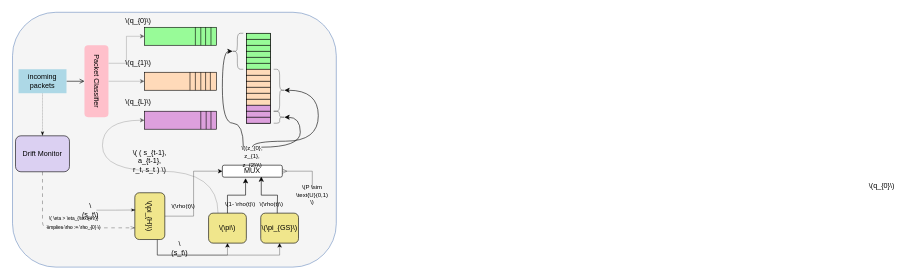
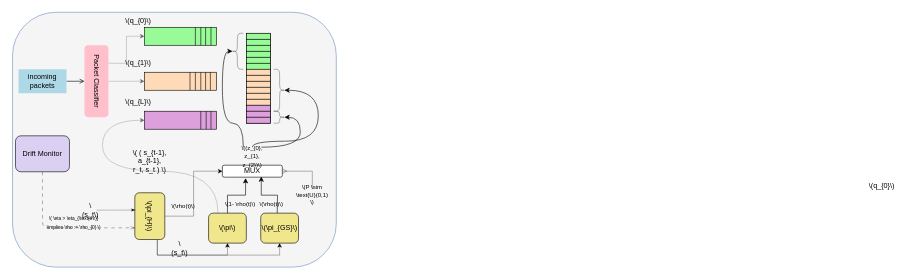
  <mxCell id="0" />
  <mxCell id="1" parent="0" />
  <mxCell id="2" value="" style="rounded=1;whiteSpace=wrap;html=1;fillColor=#f5f5f5;strokeColor=#6c8ebf;arcSize=17;gradientColor=none;" parent="1" vertex="1"><mxGeometry x="20" y="20" width="540" height="425" as="geometry" /></mxCell>
  <mxCell id="3" style="edgeStyle=orthogonalEdgeStyle;rounded=0;orthogonalLoop=1;jettySize=auto;html=1;exitX=1;exitY=0.5;exitDx=0;exitDy=0;entryX=0.5;entryY=1;entryDx=0;entryDy=0;endArrow=open;" parent="1" source="5" target="8" edge="1"><mxGeometry relative="1" as="geometry" /></mxCell>
- <mxCell id="4" style="edgeStyle=orthogonalEdgeStyle;rounded=0;orthogonalLoop=1;jettySize=auto;html=1;exitX=0.5;exitY=1;exitDx=0;exitDy=0;entryX=0.5;entryY=0;entryDx=0;entryDy=0;dashed=1;dashPattern=1 1;strokeWidth=0.5;endArrow=classicThin;endFill=1;" parent="1" source="5" target="55" edge="1"><mxGeometry relative="1" as="geometry" /></mxCell>
  <mxCell id="5" value="incoming packets" style="rounded=0;whiteSpace=wrap;html=1;fillColor=#add8e6;strokeColor=none;" parent="1" vertex="1"><mxGeometry x="30" y="115" width="80" height="40" as="geometry" /></mxCell>
  <mxCell id="6" style="edgeStyle=orthogonalEdgeStyle;rounded=0;orthogonalLoop=1;jettySize=auto;html=1;exitX=0.5;exitY=0;exitDx=0;exitDy=0;entryX=0;entryY=0.5;entryDx=0;entryDy=0;strokeWidth=0.5;fillColor=#f5f5f5;strokeColor=#666666;" parent="1" source="8" target="10" edge="1"><mxGeometry relative="1" as="geometry" /></mxCell>
  <mxCell id="7" style="edgeStyle=orthogonalEdgeStyle;rounded=0;orthogonalLoop=1;jettySize=auto;html=1;exitX=0.25;exitY=0;exitDx=0;exitDy=0;entryX=0;entryY=0.5;entryDx=0;entryDy=0;strokeWidth=0.5;fillColor=#f5f5f5;strokeColor=#666666;" parent="1" source="8" target="9" edge="1"><mxGeometry relative="1" as="geometry" /></mxCell>
  <mxCell id="8" value="Packet Classifier" style="rounded=1;whiteSpace=wrap;html=1;rotation=90;fillColor=#ffc0cb;strokeColor=none;" parent="1" vertex="1"><mxGeometry x="100" y="115" width="120" height="40" as="geometry" /></mxCell>
  <mxCell id="9" value="" style="rounded=0;whiteSpace=wrap;html=1;fillColor=#98fb98;strokeColor=default;" parent="1" vertex="1"><mxGeometry x="240" y="45" width="120" height="30" as="geometry" /></mxCell>
  <mxCell id="10" value="" style="rounded=0;whiteSpace=wrap;html=1;fillColor=#ffdab9;strokeColor=default;" parent="1" vertex="1"><mxGeometry x="240" y="120" width="120" height="30" as="geometry" /></mxCell>
  <mxCell id="11" value="" style="rounded=0;whiteSpace=wrap;html=1;fillColor=#dda0dd;strokeColor=default;fontColor=#ffffff;" parent="1" vertex="1"><mxGeometry x="240" y="185" width="120" height="30" as="geometry" /></mxCell>
  <mxCell id="12" value="\(q_{0}\)" style="text;html=1;strokeColor=none;fillColor=none;align=center;verticalAlign=middle;whiteSpace=wrap;rounded=0;" parent="1" vertex="1"><mxGeometry x="1440" y="295" width="60" height="30" as="geometry" /></mxCell>
  <mxCell id="13" value="\(q_{1}\)" style="text;html=1;strokeColor=none;fillColor=none;align=center;verticalAlign=middle;whiteSpace=wrap;rounded=0;" parent="1" vertex="1"><mxGeometry x="200" y="90" width="60" height="30" as="geometry" /></mxCell>
  <mxCell id="14" value="\(q_{0}\)" style="text;html=1;strokeColor=none;fillColor=none;align=center;verticalAlign=middle;whiteSpace=wrap;rounded=0;" parent="1" vertex="1"><mxGeometry x="200" y="20" width="60" height="30" as="geometry" /></mxCell>
  <mxCell id="15" value="\(q_{L}\)" style="text;html=1;strokeColor=none;fillColor=none;align=center;verticalAlign=middle;whiteSpace=wrap;rounded=0;" parent="1" vertex="1"><mxGeometry x="200" y="155" width="60" height="30" as="geometry" /></mxCell>
  <mxCell id="16" style="edgeStyle=orthogonalEdgeStyle;rounded=0;orthogonalLoop=1;jettySize=auto;html=1;exitX=0.5;exitY=0;exitDx=0;exitDy=0;entryX=0;entryY=0.5;entryDx=0;entryDy=0;strokeWidth=0.5;" parent="1" source="19" target="59" edge="1"><mxGeometry relative="1" as="geometry" /></mxCell>
  <mxCell id="17" style="edgeStyle=orthogonalEdgeStyle;rounded=0;orthogonalLoop=1;jettySize=auto;html=1;exitX=1;exitY=0.25;exitDx=0;exitDy=0;entryX=0.5;entryY=1;entryDx=0;entryDy=0;strokeWidth=0.5;" edge="1" parent="1" source="19" target="21"><mxGeometry relative="1" as="geometry" /></mxCell>
  <mxCell id="18" style="edgeStyle=orthogonalEdgeStyle;rounded=0;orthogonalLoop=1;jettySize=auto;html=1;exitX=1;exitY=0.25;exitDx=0;exitDy=0;entryX=0.5;entryY=1;entryDx=0;entryDy=0;strokeWidth=0.5;" edge="1" parent="1" source="19" target="29"><mxGeometry relative="1" as="geometry" /></mxCell>
  <mxCell id="19" value="\(\pi_{H}\)" style="rounded=1;whiteSpace=wrap;html=1;rotation=90;fillColor=#f0e68c;" parent="1" vertex="1"><mxGeometry x="210" y="335" width="78" height="50" as="geometry" /></mxCell>
  <mxCell id="20" style="edgeStyle=orthogonalEdgeStyle;rounded=0;orthogonalLoop=1;jettySize=auto;html=1;exitX=0.25;exitY=0;exitDx=0;exitDy=0;entryX=0;entryY=0.5;entryDx=0;entryDy=0;curved=1;strokeWidth=0.5;fillColor=#f5f5f5;strokeColor=#666666;" edge="1" parent="1" source="21" target="11"><mxGeometry relative="1" as="geometry"><Array as="points"><mxPoint x="363" y="285" /><mxPoint x="170" y="285" /><mxPoint x="170" y="200" /></Array></mxGeometry></mxCell>
  <mxCell id="21" value="\(\pi\)" style="rounded=1;whiteSpace=wrap;html=1;fillColor=#f0e68c;" parent="1" vertex="1"><mxGeometry x="347" y="355" width="63" height="50" as="geometry" /></mxCell>
  <mxCell id="22" style="edgeStyle=orthogonalEdgeStyle;rounded=0;orthogonalLoop=1;jettySize=auto;html=1;exitX=0.75;exitY=0;exitDx=0;exitDy=0;entryX=0.75;entryY=1;entryDx=0;entryDy=0;strokeColor=default;endArrow=none;endFill=0;" parent="1" edge="1"><mxGeometry relative="1" as="geometry"><mxPoint x="350" y="120" as="sourcePoint" /><mxPoint x="350" y="150" as="targetPoint" /></mxGeometry></mxCell>
  <mxCell id="23" style="edgeStyle=orthogonalEdgeStyle;rounded=0;orthogonalLoop=1;jettySize=auto;html=1;exitX=0.75;exitY=0;exitDx=0;exitDy=0;entryX=0.75;entryY=1;entryDx=0;entryDy=0;endArrow=none;endFill=0;" parent="1" edge="1"><mxGeometry relative="1" as="geometry"><mxPoint x="351" y="185" as="sourcePoint" /><mxPoint x="351" y="215" as="targetPoint" /></mxGeometry></mxCell>
  <mxCell id="24" style="edgeStyle=orthogonalEdgeStyle;rounded=0;orthogonalLoop=1;jettySize=auto;html=1;exitX=0.5;exitY=0;exitDx=0;exitDy=0;entryX=0.5;entryY=1;entryDx=0;entryDy=0;endArrow=none;endFill=0;" parent="1" edge="1"><mxGeometry relative="1" as="geometry"><mxPoint x="343" y="185" as="sourcePoint" /><mxPoint x="343" y="215" as="targetPoint" /></mxGeometry></mxCell>
  <mxCell id="25" style="edgeStyle=orthogonalEdgeStyle;rounded=0;orthogonalLoop=1;jettySize=auto;html=1;exitX=0.5;exitY=0;exitDx=0;exitDy=0;entryX=0.5;entryY=1;entryDx=0;entryDy=0;endArrow=none;endFill=0;" parent="1" edge="1"><mxGeometry relative="1" as="geometry"><mxPoint x="342" y="45" as="sourcePoint" /><mxPoint x="342" y="75" as="targetPoint" /></mxGeometry></mxCell>
  <mxCell id="26" style="edgeStyle=orthogonalEdgeStyle;rounded=0;orthogonalLoop=1;jettySize=auto;html=1;exitX=0.75;exitY=0;exitDx=0;exitDy=0;entryX=0.75;entryY=1;entryDx=0;entryDy=0;endArrow=none;endFill=0;" parent="1" edge="1"><mxGeometry relative="1" as="geometry"><mxPoint x="351" y="45" as="sourcePoint" /><mxPoint x="351" y="75" as="targetPoint" /></mxGeometry></mxCell>
  <mxCell id="27" style="edgeStyle=orthogonalEdgeStyle;rounded=0;orthogonalLoop=1;jettySize=auto;html=1;exitX=0.5;exitY=0;exitDx=0;exitDy=0;entryX=0.5;entryY=1;entryDx=0;entryDy=0;endArrow=none;endFill=0;" parent="1" edge="1"><mxGeometry relative="1" as="geometry"><mxPoint x="342" y="120" as="sourcePoint" /><mxPoint x="342" y="150" as="targetPoint" /></mxGeometry></mxCell>
  <mxCell id="28" value="" style="rounded=0;whiteSpace=wrap;html=1;" parent="1" vertex="1"><mxGeometry x="410" y="55" width="40" height="150" as="geometry" /></mxCell>
  <mxCell id="29" value="\(\pi_{GS}\)" style="rounded=1;whiteSpace=wrap;html=1;fillColor=#f0e68c;" parent="1" vertex="1"><mxGeometry x="434" y="355" width="63" height="50" as="geometry" /></mxCell>
  <mxCell id="30" value="&lt;font style=&quot;font-size: 10px;&quot;&gt;\(\rho(t)\)&lt;/font&gt;" style="text;html=1;strokeColor=none;fillColor=none;align=center;verticalAlign=middle;whiteSpace=wrap;rounded=0;" parent="1" vertex="1"><mxGeometry x="422" y="325" width="60" height="30" as="geometry" /></mxCell>
  <mxCell id="31" value="&lt;font style=&quot;font-size: 10px;&quot;&gt;\(1- \rho(t)\)&lt;/font&gt;" style="text;html=1;strokeColor=none;fillColor=none;align=center;verticalAlign=middle;whiteSpace=wrap;rounded=0;" parent="1" vertex="1"><mxGeometry x="370" y="325" width="60" height="30" as="geometry" /></mxCell>
  <mxCell id="32" value="" style="rounded=0;whiteSpace=wrap;html=1;fillColor=#98fb98;" parent="1" vertex="1"><mxGeometry x="410" y="55" width="40" height="10" as="geometry" /></mxCell>
  <mxCell id="33" value="" style="rounded=0;whiteSpace=wrap;html=1;fillColor=#98fb98;" parent="1" vertex="1"><mxGeometry x="410" y="65" width="40" height="10" as="geometry" /></mxCell>
  <mxCell id="34" value="" style="rounded=0;whiteSpace=wrap;html=1;fillColor=#98fb98;" parent="1" vertex="1"><mxGeometry x="410" y="75" width="40" height="10" as="geometry" /></mxCell>
  <mxCell id="35" value="" style="rounded=0;whiteSpace=wrap;html=1;fillColor=#98fb98;" parent="1" vertex="1"><mxGeometry x="410" y="85" width="40" height="10" as="geometry" /></mxCell>
  <mxCell id="36" value="" style="rounded=0;whiteSpace=wrap;html=1;fillColor=#98fb98;" parent="1" vertex="1"><mxGeometry x="410" y="95" width="40" height="10" as="geometry" /></mxCell>
  <mxCell id="37" value="" style="rounded=0;whiteSpace=wrap;html=1;fillColor=#98fb98;" parent="1" vertex="1"><mxGeometry x="410" y="105" width="40" height="10" as="geometry" /></mxCell>
  <mxCell id="38" value="" style="rounded=0;whiteSpace=wrap;html=1;fillColor=#ffdab9;" parent="1" vertex="1"><mxGeometry x="410" y="115" width="40" height="10" as="geometry" /></mxCell>
  <mxCell id="39" value="" style="rounded=0;whiteSpace=wrap;html=1;fillColor=#ffdab9;" parent="1" vertex="1"><mxGeometry x="410" y="125" width="40" height="10" as="geometry" /></mxCell>
  <mxCell id="40" value="" style="rounded=0;whiteSpace=wrap;html=1;fillColor=#ffdab9;" parent="1" vertex="1"><mxGeometry x="410" y="135" width="40" height="10" as="geometry" /></mxCell>
  <mxCell id="41" value="" style="rounded=0;whiteSpace=wrap;html=1;fillColor=#ffdab9;" parent="1" vertex="1"><mxGeometry x="410" y="145" width="40" height="10" as="geometry" /></mxCell>
  <mxCell id="42" value="" style="rounded=0;whiteSpace=wrap;html=1;fillColor=#ffdab9;" parent="1" vertex="1"><mxGeometry x="410" y="155" width="40" height="10" as="geometry" /></mxCell>
  <mxCell id="43" value="" style="rounded=0;whiteSpace=wrap;html=1;fillColor=#ffdab9;" parent="1" vertex="1"><mxGeometry x="410" y="165" width="40" height="10" as="geometry" /></mxCell>
  <mxCell id="44" value="" style="rounded=0;whiteSpace=wrap;html=1;fillColor=#dda0dd;" parent="1" vertex="1"><mxGeometry x="410" y="175" width="40" height="10" as="geometry" /></mxCell>
  <mxCell id="45" value="" style="rounded=0;whiteSpace=wrap;html=1;fillColor=#dda0dd;" parent="1" vertex="1"><mxGeometry x="410" y="185" width="40" height="10" as="geometry" /></mxCell>
  <mxCell id="46" value="" style="rounded=0;whiteSpace=wrap;html=1;fillColor=#dda0dd;" parent="1" vertex="1"><mxGeometry x="410" y="195" width="40" height="10" as="geometry" /></mxCell>
  <mxCell id="47" style="edgeStyle=orthogonalEdgeStyle;rounded=0;orthogonalLoop=1;jettySize=auto;html=1;exitX=0.5;exitY=0;exitDx=0;exitDy=0;entryX=0.5;entryY=1;entryDx=0;entryDy=0;endArrow=none;endFill=0;" parent="1" edge="1"><mxGeometry relative="1" as="geometry"><mxPoint x="334" y="120" as="sourcePoint" /><mxPoint x="334" y="150" as="targetPoint" /></mxGeometry></mxCell>
  <mxCell id="48" style="edgeStyle=orthogonalEdgeStyle;rounded=0;orthogonalLoop=1;jettySize=auto;html=1;exitX=0.5;exitY=0;exitDx=0;exitDy=0;entryX=0.5;entryY=1;entryDx=0;entryDy=0;endArrow=none;endFill=0;" parent="1" edge="1"><mxGeometry relative="1" as="geometry"><mxPoint x="325" y="120" as="sourcePoint" /><mxPoint x="325" y="150" as="targetPoint" /></mxGeometry></mxCell>
  <mxCell id="49" style="edgeStyle=orthogonalEdgeStyle;rounded=0;orthogonalLoop=1;jettySize=auto;html=1;exitX=0.5;exitY=0;exitDx=0;exitDy=0;entryX=0.5;entryY=1;entryDx=0;entryDy=0;endArrow=none;endFill=0;" parent="1" edge="1"><mxGeometry relative="1" as="geometry"><mxPoint x="316" y="120" as="sourcePoint" /><mxPoint x="316" y="150" as="targetPoint" /></mxGeometry></mxCell>
  <mxCell id="50" style="edgeStyle=orthogonalEdgeStyle;rounded=0;orthogonalLoop=1;jettySize=auto;html=1;exitX=0.5;exitY=0;exitDx=0;exitDy=0;entryX=0.5;entryY=1;entryDx=0;entryDy=0;endArrow=none;endFill=0;" parent="1" edge="1"><mxGeometry relative="1" as="geometry"><mxPoint x="334" y="45" as="sourcePoint" /><mxPoint x="334" y="75" as="targetPoint" /></mxGeometry></mxCell>
  <mxCell id="51" style="edgeStyle=orthogonalEdgeStyle;rounded=0;orthogonalLoop=1;jettySize=auto;html=1;exitX=0.5;exitY=0;exitDx=0;exitDy=0;entryX=0.5;entryY=1;entryDx=0;entryDy=0;endArrow=none;endFill=0;" parent="1" edge="1"><mxGeometry relative="1" as="geometry"><mxPoint x="325" y="45" as="sourcePoint" /><mxPoint x="325" y="75" as="targetPoint" /></mxGeometry></mxCell>
  <mxCell id="52" style="edgeStyle=orthogonalEdgeStyle;rounded=0;orthogonalLoop=1;jettySize=auto;html=1;exitX=0.75;exitY=0;exitDx=0;exitDy=0;entryX=0.75;entryY=1;entryDx=0;entryDy=0;endArrow=none;endFill=0;" parent="1" edge="1"><mxGeometry relative="1" as="geometry"><mxPoint x="334" y="185" as="sourcePoint" /><mxPoint x="334" y="215" as="targetPoint" /></mxGeometry></mxCell>
  <mxCell id="53" value="\( ( s_{t-1}, a_{t-1}, r_t, s_t ) \)" style="text;html=1;strokeColor=none;fillColor=none;align=center;verticalAlign=middle;whiteSpace=wrap;rounded=0;" parent="1" vertex="1"><mxGeometry x="219" y="253" width="60" height="30" as="geometry" /></mxCell>
  <mxCell id="54" style="edgeStyle=orthogonalEdgeStyle;orthogonalLoop=1;jettySize=auto;html=1;exitX=0.5;exitY=1;exitDx=0;exitDy=0;entryX=0.75;entryY=1;entryDx=0;entryDy=0;endArrow=openThin;endFill=0;dashed=1;dashPattern=12 12;rounded=1;strokeWidth=0.5;" parent="1" source="55" target="19" edge="1"><mxGeometry relative="1" as="geometry" /></mxCell>
  <mxCell id="55" value="Drift Monitor" style="rounded=1;whiteSpace=wrap;html=1;fillColor=#dbd0f2;" parent="1" vertex="1"><mxGeometry x="25" y="226" width="90" height="60" as="geometry" /></mxCell>
  <mxCell id="56" value="\(s_t\)" style="text;html=1;strokeColor=none;fillColor=none;align=center;verticalAlign=middle;whiteSpace=wrap;rounded=0;" parent="1" vertex="1"><mxGeometry x="140" y="335" width="20" height="30" as="geometry" /></mxCell>
  <mxCell id="57" style="edgeStyle=orthogonalEdgeStyle;rounded=0;orthogonalLoop=1;jettySize=auto;html=1;exitX=1;exitY=0.5;exitDx=0;exitDy=0;entryX=0.368;entryY=0.98;entryDx=0;entryDy=0;entryPerimeter=0;strokeWidth=0.4;endArrow=classicThin;endFill=1;" parent="1" source="56" target="19" edge="1"><mxGeometry relative="1" as="geometry" /></mxCell>
  <mxCell id="58" value="&lt;font style=&quot;font-size: 8px;&quot;&gt;\( \eta &amp;gt; \eta_{\text{thr}} \implies \rho := \rho_{0} \)&lt;/font&gt;" style="text;html=1;strokeColor=none;fillColor=none;align=center;verticalAlign=middle;whiteSpace=wrap;rounded=0;strokeWidth=0.5;" parent="1" vertex="1"><mxGeometry x="75" y="355" width="95" height="30" as="geometry" /></mxCell>
  <mxCell id="59" value="MUX" style="rounded=1;whiteSpace=wrap;html=1;" parent="1" vertex="1"><mxGeometry x="370" y="275" width="100" height="20" as="geometry" /></mxCell>
  <mxCell id="60" style="edgeStyle=orthogonalEdgeStyle;rounded=0;orthogonalLoop=1;jettySize=auto;html=1;exitX=0.5;exitY=1;exitDx=0;exitDy=0;" parent="1" source="29" target="29" edge="1"><mxGeometry relative="1" as="geometry" /></mxCell>
  <mxCell id="61" style="edgeStyle=orthogonalEdgeStyle;rounded=0;orthogonalLoop=1;jettySize=auto;html=1;exitX=0.5;exitY=0;exitDx=0;exitDy=0;entryX=0.387;entryY=1.084;entryDx=0;entryDy=0;entryPerimeter=0;" parent="1" source="21" target="59" edge="1"><mxGeometry relative="1" as="geometry" /></mxCell>
  <mxCell id="62" style="edgeStyle=orthogonalEdgeStyle;rounded=0;orthogonalLoop=1;jettySize=auto;html=1;exitX=0.5;exitY=0;exitDx=0;exitDy=0;entryX=0.649;entryY=0.947;entryDx=0;entryDy=0;entryPerimeter=0;" parent="1" target="59" edge="1"><mxGeometry relative="1" as="geometry"><mxPoint x="461.5" y="355" as="sourcePoint" /></mxGeometry></mxCell>
  <mxCell id="63" value="&lt;font style=&quot;font-size: 10px;&quot;&gt;\(\rho(t)\)&lt;/font&gt;" style="text;html=1;strokeColor=none;fillColor=none;align=center;verticalAlign=middle;whiteSpace=wrap;rounded=0;" parent="1" vertex="1"><mxGeometry x="275" y="328" width="60" height="30" as="geometry" /></mxCell>
  <mxCell id="64" style="edgeStyle=orthogonalEdgeStyle;rounded=0;orthogonalLoop=1;jettySize=auto;html=1;exitX=0.5;exitY=0;exitDx=0;exitDy=0;entryX=1;entryY=0.5;entryDx=0;entryDy=0;strokeWidth=0.5;endArrow=ERmany;endFill=0;" edge="1" parent="1" source="65" target="59"><mxGeometry relative="1" as="geometry" /></mxCell>
  <mxCell id="65" value="&lt;div style=&quot;font-size: 10px;&quot;&gt;&lt;div style=&quot;border-color: var(--border-color);&quot;&gt;&lt;font style=&quot;border-color: var(--border-color); font-size: 10px;&quot;&gt;\(P \sim \text{U}(0,1) \)&lt;/font&gt;&lt;/div&gt;&lt;div style=&quot;border-color: var(--border-color);&quot;&gt;&lt;br style=&quot;border-color: var(--border-color);&quot;&gt;&lt;/div&gt;&lt;/div&gt;" style="text;html=1;strokeColor=none;fillColor=none;align=center;verticalAlign=middle;whiteSpace=wrap;rounded=0;" parent="1" vertex="1"><mxGeometry x="490" y="315" width="60" height="30" as="geometry" /></mxCell>
  <mxCell id="66" value="&lt;font style=&quot;font-size: 10px;&quot;&gt;\((z_{0}, z_{1}, z_{2})\)&lt;/font&gt;" style="text;html=1;strokeColor=none;fillColor=none;align=center;verticalAlign=middle;whiteSpace=wrap;rounded=0;" vertex="1" parent="1"><mxGeometry x="390" y="245" width="60" height="30" as="geometry" /></mxCell>
  <mxCell id="67" value="\(s_t\)" style="text;html=1;strokeColor=none;fillColor=none;align=center;verticalAlign=middle;whiteSpace=wrap;rounded=0;" vertex="1" parent="1"><mxGeometry x="289" y="398" width="20" height="30" as="geometry" /></mxCell>
  <mxCell id="68" value="" style="shape=curlyBracket;whiteSpace=wrap;html=1;rounded=1;flipH=1;labelPosition=right;verticalLabelPosition=middle;align=left;verticalAlign=middle;size=0.5;strokeWidth=0.5;rotation=-180;" vertex="1" parent="1"><mxGeometry x="385" y="55" width="20" height="60" as="geometry" /></mxCell>
  <mxCell id="69" value="" style="shape=curlyBracket;whiteSpace=wrap;html=1;rounded=1;flipH=1;labelPosition=right;verticalLabelPosition=middle;align=left;verticalAlign=middle;size=0.5;strokeWidth=0.5;" vertex="1" parent="1"><mxGeometry x="455.5" y="115" width="20" height="70" as="geometry" /></mxCell>
  <mxCell id="70" value="" style="shape=curlyBracket;whiteSpace=wrap;html=1;rounded=1;flipH=1;labelPosition=right;verticalLabelPosition=middle;align=left;verticalAlign=middle;size=0.5;strokeWidth=0.5;" vertex="1" parent="1"><mxGeometry x="455.5" y="185" width="20" height="20" as="geometry" /></mxCell>
  <mxCell id="71" style="edgeStyle=orthogonalEdgeStyle;orthogonalLoop=1;jettySize=auto;html=1;exitX=0.25;exitY=0;exitDx=0;exitDy=0;entryX=0.1;entryY=0.5;entryDx=0;entryDy=0;entryPerimeter=0;elbow=vertical;strokeColor=#000000;curved=1;strokeWidth=1;" edge="1" parent="1" source="66" target="68"><mxGeometry relative="1" as="geometry"><Array as="points"><mxPoint x="405" y="205" /><mxPoint x="370" y="205" /><mxPoint x="370" y="85" /></Array></mxGeometry></mxCell>
  <mxCell id="72" style="edgeStyle=orthogonalEdgeStyle;rounded=0;orthogonalLoop=1;jettySize=auto;html=1;exitX=0.5;exitY=0;exitDx=0;exitDy=0;entryX=0.1;entryY=0.5;entryDx=0;entryDy=0;entryPerimeter=0;curved=1;" edge="1" parent="1" source="66" target="69"><mxGeometry relative="1" as="geometry"><Array as="points"><mxPoint x="420" y="235" /><mxPoint x="530" y="235" /><mxPoint x="530" y="150" /></Array></mxGeometry></mxCell>
  <mxCell id="73" style="edgeStyle=orthogonalEdgeStyle;rounded=0;orthogonalLoop=1;jettySize=auto;html=1;exitX=0.75;exitY=0;exitDx=0;exitDy=0;entryX=0.1;entryY=0.5;entryDx=0;entryDy=0;entryPerimeter=0;curved=1;" edge="1" parent="1" source="66" target="70"><mxGeometry relative="1" as="geometry"><Array as="points"><mxPoint x="500" y="245" /><mxPoint x="500" y="195" /></Array></mxGeometry></mxCell>
